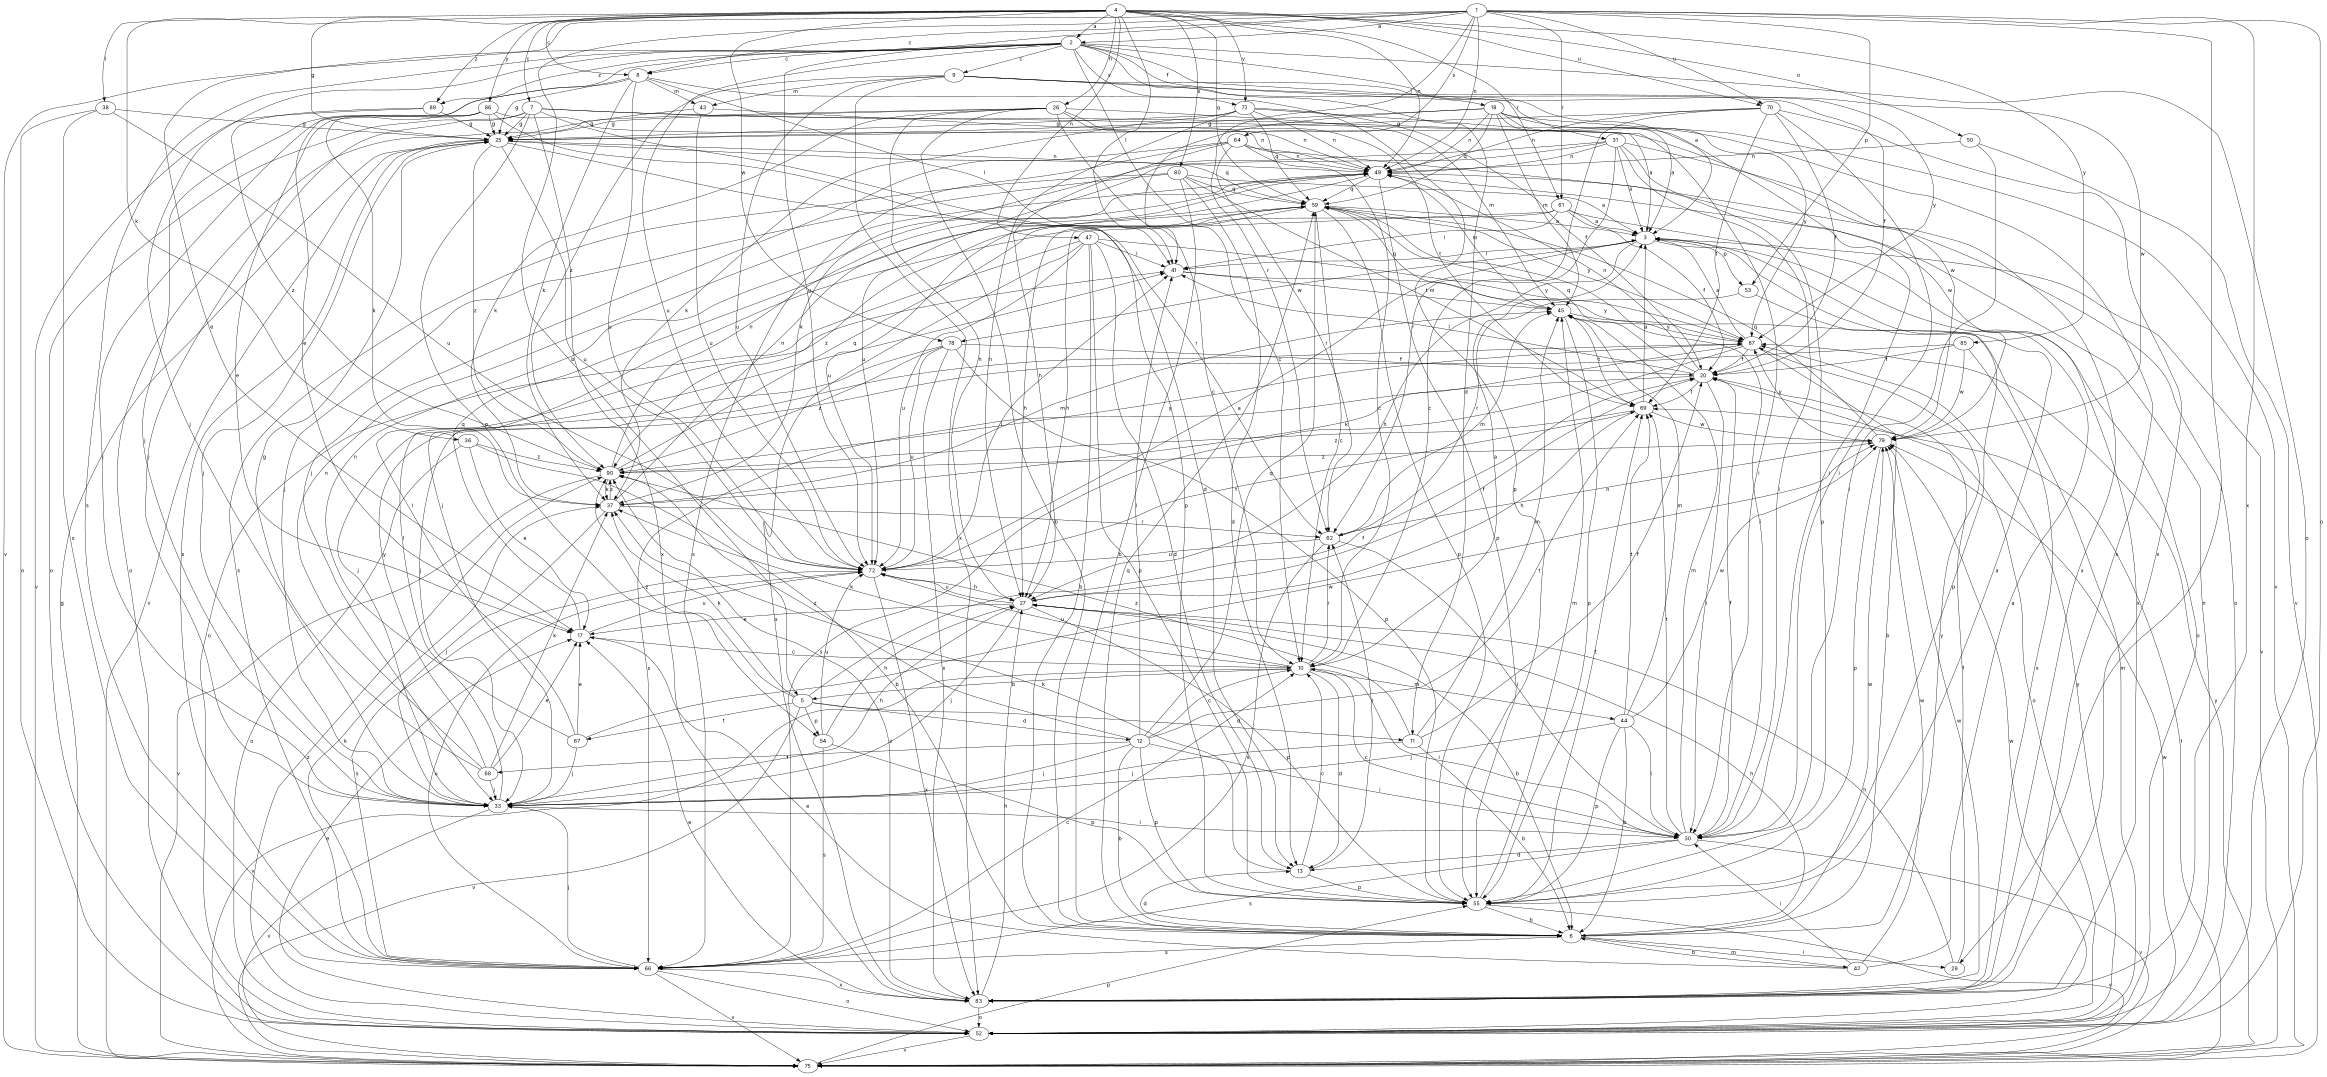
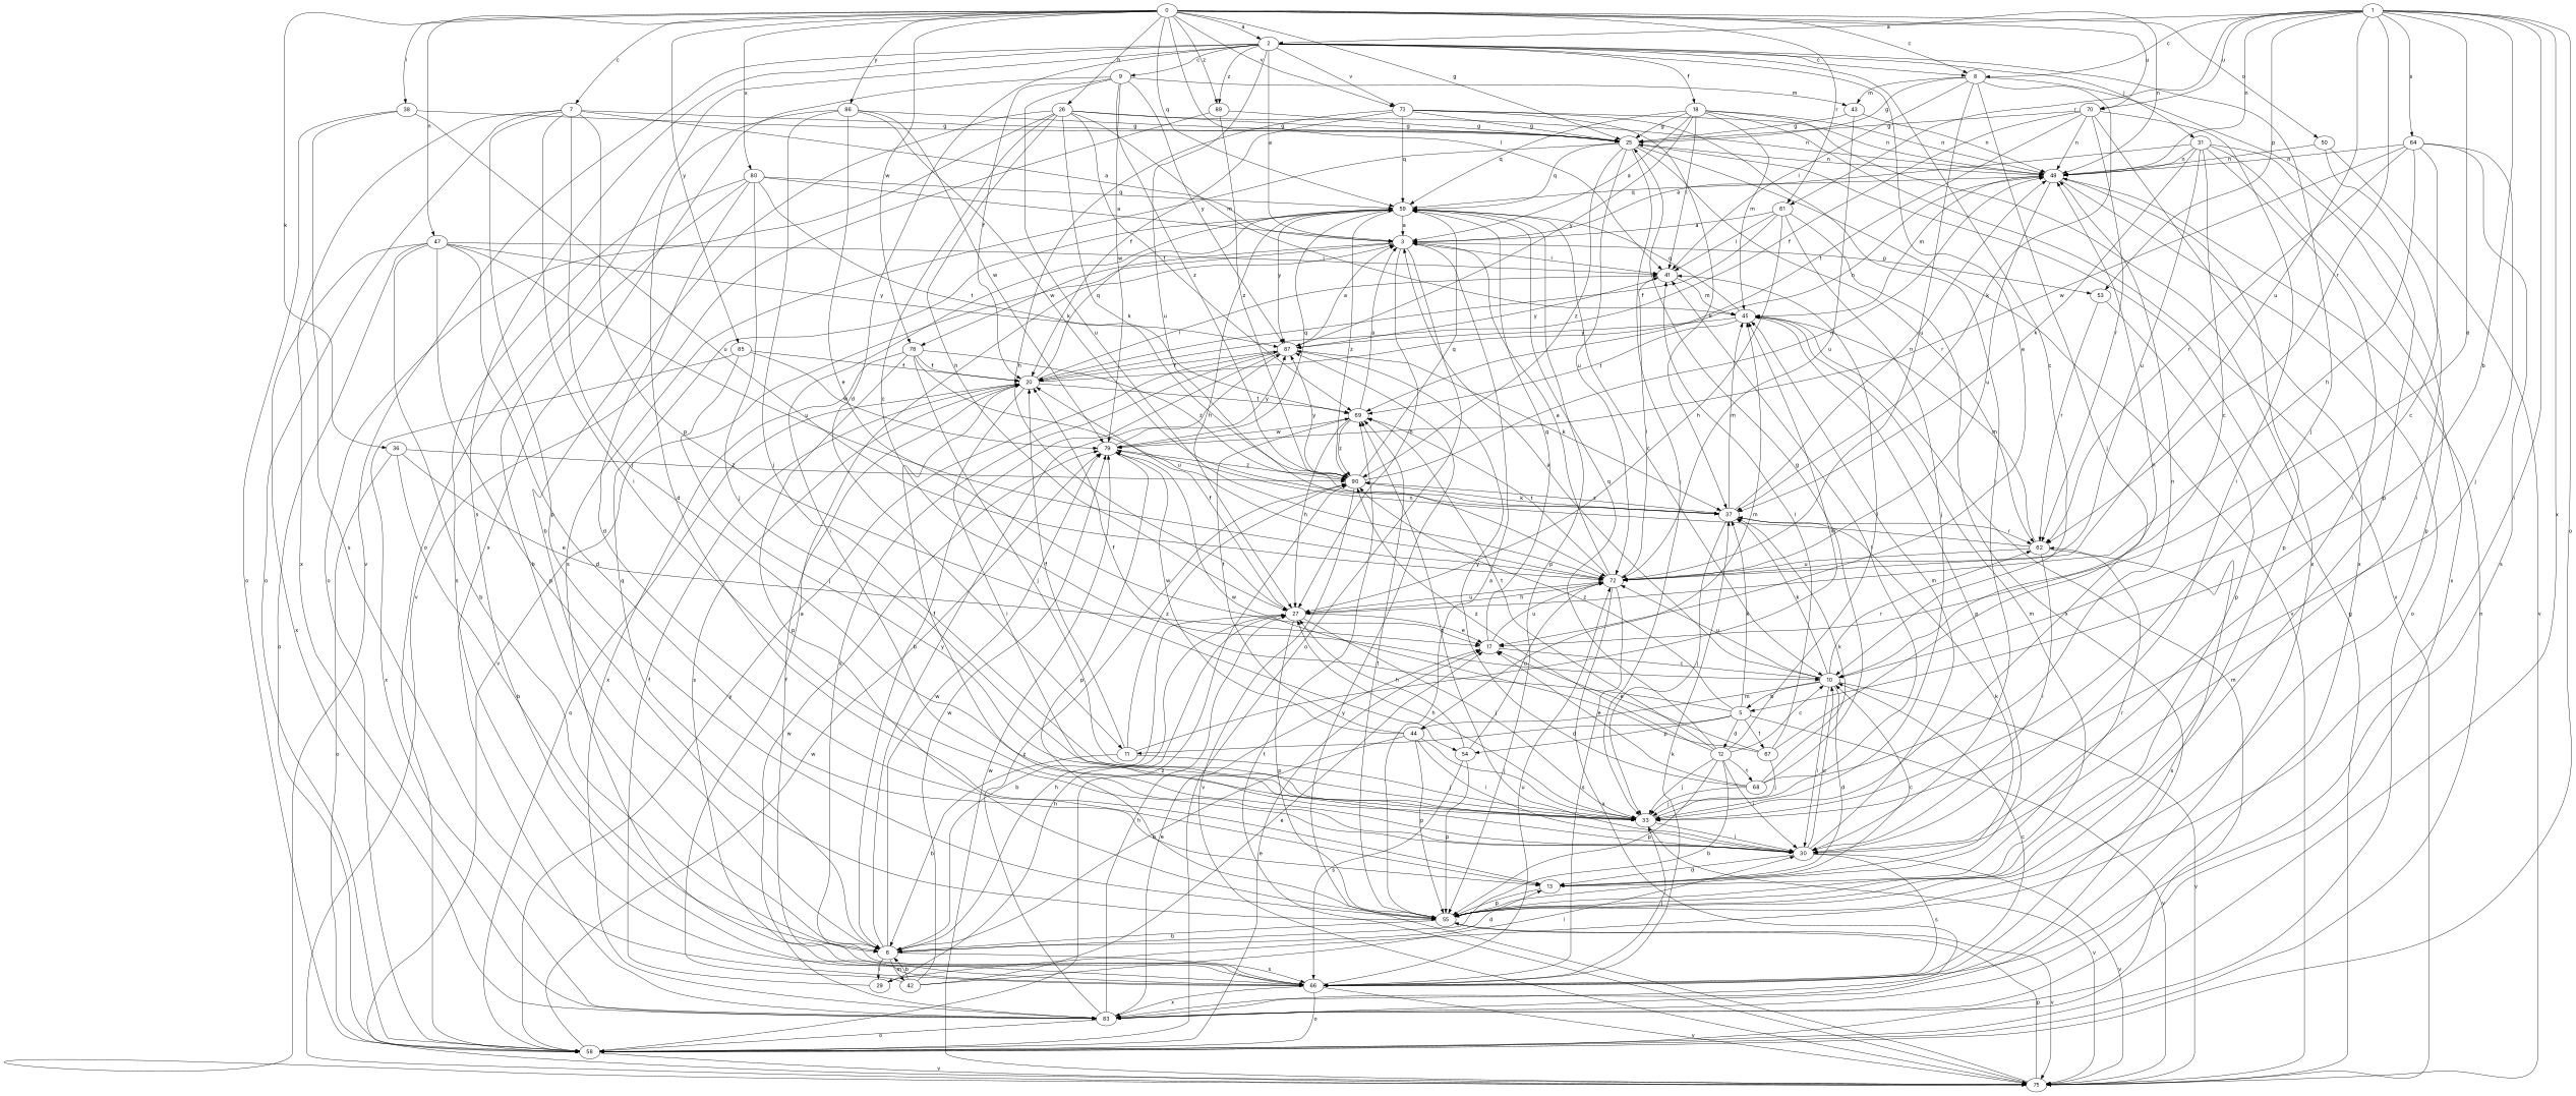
  strict digraph {
    fontname=Inter
    node [fontname=Inter]
    edge [fontname=Inter]
-   0 [label=4]
+   0
    2
    7
    8
    25
    26
    36
    38
    41
    47
    49
    50
    59
    61
    70
    73
    78
    80
    85
    86
    89
    17
-   52
+   52 [label=58]
    72
    3
    9
    10
    11
    18
    31
    33
    66
    75
    83
    54
    30
    55
    37
    43
    62
    90
    27
    6
    45
    69
    87
    13
    20
    79
    1
    5
    29
    53
    64
    12
    67
    44
    68
    42
    0 -> 2 [label=a]
    0 -> 7 [label=c]
    0 -> 8 [label=c]
    0 -> 25 [label=g]
    0 -> 26 [label=h]
    0 -> 36 [label=k]
    0 -> 38 [label=l]
    0 -> 41 [label=l]
    0 -> 47 [label=n]
    0 -> 49 [label=n]
    0 -> 50 [label=o]
    0 -> 59 [label=q]
    0 -> 61 [label=r]
    0 -> 70 [label=u]
    0 -> 73 [label=v]
    0 -> 78 [label=w]
    0 -> 80 [label=x]
    0 -> 85 [label=y]
    0 -> 86 [label=y]
    0 -> 89 [label=z]
    2 -> 8 [label=c]
    2 -> 73 [label=v]
    2 -> 89 [label=z]
    2 -> 17 [label=e]
    2 -> 52 [label=o]
    2 -> 72 [label=u]
    2 -> 3 [label=a]
    2 -> 9 [label=c]
    2 -> 10 [label=c]
    2 -> 11 [label=d]
    2 -> 18 [label=f]
    2 -> 31 [label=j]
    2 -> 33 [label=j]
    2 -> 66 [label=s]
    2 -> 75 [label=v]
    7 -> 25 [label=g]
    7 -> 52 [label=o]
    7 -> 3 [label=a]
    7 -> 33 [label=j]
    7 -> 83 [label=x]
    7 -> 54 [label=p]
    7 -> 30 [label=i]
    7 -> 55 [label=p]
    8 -> 25 [label=g]
    8 -> 41 [label=l]
    8 -> 72 [label=u]
    8 -> 33 [label=j]
    8 -> 55 [label=p]
    8 -> 37 [label=k]
    8 -> 43 [label=m]
    25 -> 49 [label=n]
    25 -> 59 [label=q]
    25 -> 72 [label=u]
    25 -> 33 [label=j]
    25 -> 66 [label=s]
    25 -> 75 [label=v]
    25 -> 62 [label=r]
    25 -> 90 [label=z]
    26 -> 25 [label=g]
    26 -> 49 [label=n]
    26 -> 52 [label=o]
    26 -> 10 [label=c]
    26 -> 37 [label=k]
    26 -> 27 [label=h]
    26 -> 6 [label=b]
    26 -> 45 [label=m]
    26 -> 69 [label=t]
    36 -> 17 [label=e]
    36 -> 52 [label=o]
    36 -> 90 [label=z]
    36 -> 6 [label=b]
    38 -> 25 [label=g]
    38 -> 52 [label=o]
    38 -> 72 [label=u]
    38 -> 66 [label=s]
    41 -> 45 [label=m]
    41 -> 87 [label=y]
    47 -> 41 [label=l]
    47 -> 52 [label=o]
    47 -> 72 [label=u]
    47 -> 83 [label=x]
    47 -> 55 [label=p]
    47 -> 6 [label=b]
    47 -> 87 [label=y]
    47 -> 13 [label=d]
    49 -> 59 [label=q]
    49 -> 52 [label=o]
    49 -> 72 [label=u]
    49 -> 55 [label=p]
    49 -> 45 [label=m]
    50 -> 49 [label=n]
    50 -> 75 [label=v]
    50 -> 30 [label=i]
    59 -> 3 [label=a]
    59 -> 10 [label=c]
    59 -> 30 [label=i]
    59 -> 55 [label=p]
    59 -> 90 [label=z]
    59 -> 27 [label=h]
    59 -> 87 [label=y]
    61 -> 41 [label=l]
    61 -> 3 [label=a]
    61 -> 33 [label=j]
    61 -> 83 [label=x]
    61 -> 27 [label=h]
    61 -> 20 [label=f]
    70 -> 25 [label=g]
    70 -> 49 [label=n]
    70 -> 83 [label=x]
    70 -> 30 [label=i]
    70 -> 62 [label=r]
    70 -> 69 [label=t]
    70 -> 20 [label=f]
    73 -> 25 [label=g]
    73 -> 49 [label=n]
    73 -> 59 [label=q]
    73 -> 30 [label=i]
    73 -> 37 [label=k]
    73 -> 27 [label=h]
    73 -> 20 [label=f]
    78 -> 72 [label=u]
    78 -> 33 [label=j]
    78 -> 83 [label=x]
    78 -> 55 [label=p]
    78 -> 90 [label=z]
    78 -> 20 [label=f]
    80 -> 59 [label=q]
    80 -> 3 [label=a]
    80 -> 33 [label=j]
    80 -> 66 [label=s]
    80 -> 6 [label=b]
    80 -> 69 [label=t]
    80 -> 13 [label=d]
    85 -> 33 [label=j]
    85 -> 83 [label=x]
    85 -> 20 [label=f]
    85 -> 79 [label=w]
    86 -> 25 [label=g]
    86 -> 17 [label=e]
    86 -> 33 [label=j]
    86 -> 37 [label=k]
    86 -> 13 [label=d]
    86 -> 79 [label=w]
    89 -> 25 [label=g]
    89 -> 75 [label=v]
    89 -> 90 [label=z]
    17 -> 59 [label=q]
    17 -> 72 [label=u]
    17 -> 10 [label=c]
    52 -> 49 [label=n]
    52 -> 17 [label=e]
    52 -> 75 [label=v]
    52 -> 90 [label=z]
    52 -> 45 [label=m]
    52 -> 87 [label=y]
    52 -> 79 [label=w]
    72 -> 41 [label=l]
    72 -> 3 [label=a]
    72 -> 66 [label=s]
    72 -> 83 [label=x]
    72 -> 27 [label=h]
    72 -> 69 [label=t]
    3 -> 41 [label=l]
    3 -> 78 [label=w]
    3 -> 52 [label=o]
    3 -> 75 [label=v]
    3 -> 27 [label=h]
    3 -> 53 [label=p]
    9 -> 72 [label=u]
    9 -> 83 [label=x]
    9 -> 43 [label=m]
    9 -> 90 [label=z]
    9 -> 87 [label=y]
    9 -> 20 [label=f]
    9 -> 79 [label=w]
    10 -> 72 [label=u]
    10 -> 3 [label=a]
    10 -> 75 [label=v]
    10 -> 30 [label=i]
    10 -> 37 [label=k]
    10 -> 62 [label=r]
    10 -> 13 [label=d]
    10 -> 5 [label=b]
    10 -> 44 [label=m]
    11 -> 33 [label=j]
    11 -> 90 [label=z]
    11 -> 6 [label=b]
    11 -> 45 [label=m]
    11 -> 20 [label=f]
    18 -> 25 [label=g]
    18 -> 41 [label=l]
    18 -> 49 [label=n]
    18 -> 59 [label=q]
    18 -> 3 [label=a]
    18 -> 75 [label=v]
    18 -> 83 [label=x]
    18 -> 45 [label=m]
    18 -> 87 [label=y]
    31 -> 49 [label=n]
    31 -> 72 [label=u]
    31 -> 3 [label=a]
    31 -> 10 [label=c]
    31 -> 83 [label=x]
    31 -> 30 [label=i]
    31 -> 55 [label=p]
    31 -> 37 [label=k]
    33 -> 41 [label=l]
    33 -> 75 [label=v]
    33 -> 30 [label=i]
    33 -> 27 [label=h]
    66 -> 52 [label=o]
    66 -> 72 [label=u]
    66 -> 10 [label=c]
    66 -> 33 [label=j]
    66 -> 75 [label=v]
    66 -> 83 [label=x]
    66 -> 37 [label=k]
+   66 -> 20 [label=f]
    75 -> 25 [label=g]
    75 -> 55 [label=p]
    75 -> 69 [label=t]
    75 -> 87 [label=y]
    75 -> 79 [label=w]
    83 -> 17 [label=e]
    83 -> 52 [label=o]
    83 -> 90 [label=z]
    83 -> 27 [label=h]
    83 -> 79 [label=w]
    54 -> 72 [label=u]
    54 -> 66 [label=s]
    54 -> 55 [label=p]
    54 -> 27 [label=h]
    30 -> 10 [label=c]
    30 -> 66 [label=s]
    30 -> 75 [label=v]
    30 -> 45 [label=m]
    30 -> 69 [label=t]
    30 -> 13 [label=d]
    30 -> 20 [label=f]
    55 -> 3 [label=a]
    55 -> 75 [label=v]
    55 -> 6 [label=b]
    55 -> 45 [label=m]
    55 -> 69 [label=t]
    37 -> 49 [label=n]
    37 -> 33 [label=j]
    37 -> 62 [label=r]
    37 -> 90 [label=z]
    37 -> 45 [label=m]
    43 -> 25 [label=g]
    43 -> 49 [label=n]
    43 -> 72 [label=u]
    62 -> 72 [label=u]
    62 -> 66 [label=s]
    62 -> 30 [label=i]
    62 -> 45 [label=m]
    62 -> 79 [label=n]
    90 -> 49 [label=n]
    90 -> 59 [label=q]
    90 -> 75 [label=v]
    90 -> 37 [label=k]
    90 -> 87 [label=y]
    27 -> 17 [label=e]
    27 -> 72 [label=u]
    27 -> 33 [label=j]
    27 -> 55 [label=p]
    27 -> 6 [label=b]
    27 -> 20 [label=f]
    6 -> 59 [label=q]
    6 -> 66 [label=s]
    6 -> 27 [label=h]
    6 -> 87 [label=y]
    6 -> 13 [label=d]
    6 -> 79 [label=w]
    6 -> 29 [label=i]
    6 -> 42 [label=m]
    45 -> 59 [label=q]
    45 -> 55 [label=p]
    45 -> 69 [label=t]
    45 -> 87 [label=y]
    69 -> 3 [label=a]
    69 -> 90 [label=z]
    69 -> 27 [label=h]
    69 -> 79 [label=w]
    87 -> 3 [label=a]
    87 -> 66 [label=s]
    87 -> 37 [label=k]
    87 -> 6 [label=b]
    87 -> 20 [label=f]
    13 -> 10 [label=c]
    13 -> 55 [label=p]
    13 -> 37 [label=k]
    13 -> 62 [label=r]
    20 -> 41 [label=l]
    20 -> 49 [label=n]
    20 -> 59 [label=q]
    20 -> 52 [label=o]
    20 -> 66 [label=s]
    20 -> 30 [label=i]
    20 -> 69 [label=t]
    79 -> 59 [label=q]
    79 -> 55 [label=p]
    79 -> 90 [label=z]
    79 -> 87 [label=y]
    1 -> 2 [label=a]
    1 -> 8 [label=c]
    1 -> 49 [label=n]
    1 -> 61 [label=r]
    1 -> 70 [label=u]
    1 -> 17 [label=e]
    1 -> 52 [label=o]
    1 -> 72 [label=u]
    1 -> 83 [label=x]
    1 -> 62 [label=r]
    1 -> 5 [label=b]
    1 -> 29 [label=i]
    1 -> 53 [label=p]
    1 -> 64 [label=s]
    5 -> 11 [label=d]
    5 -> 75 [label=v]
    5 -> 54 [label=p]
    5 -> 37 [label=k]
    5 -> 90 [label=z]
    5 -> 20 [label=f]
    5 -> 12 [label=d]
    5 -> 67 [label=t]
    29 -> 27 [label=h]
    29 -> 20 [label=f]
    53 -> 55 [label=p]
    53 -> 62 [label=r]
    64 -> 49 [label=n]
    64 -> 10 [label=c]
    64 -> 33 [label=j]
    64 -> 66 [label=s]
    64 -> 62 [label=r]
    64 -> 27 [label=h]
    64 -> 79 [label=w]
    12 -> 41 [label=l]
    12 -> 59 [label=q]
    12 -> 10 [label=c]
    12 -> 33 [label=j]
    12 -> 30 [label=i]
    12 -> 55 [label=p]
    12 -> 90 [label=z]
    12 -> 6 [label=b]
    12 -> 69 [label=t]
    12 -> 68 [label=t]
    67 -> 41 [label=l]
    67 -> 49 [label=n]
    67 -> 17 [label=e]
    67 -> 33 [label=j]
    67 -> 79 [label=w]
    44 -> 33 [label=j]
    44 -> 30 [label=i]
    44 -> 55 [label=p]
    44 -> 6 [label=b]
    44 -> 45 [label=m]
    44 -> 69 [label=t]
    44 -> 79 [label=w]
    68 -> 25 [label=g]
    68 -> 49 [label=n]
    68 -> 17 [label=e]
    68 -> 33 [label=j]
    68 -> 37 [label=k]
    68 -> 87 [label=y]
    42 -> 17 [label=e]
    42 -> 3 [label=a]
    42 -> 30 [label=i]
    42 -> 6 [label=b]
    42 -> 79 [label=w]
  }
